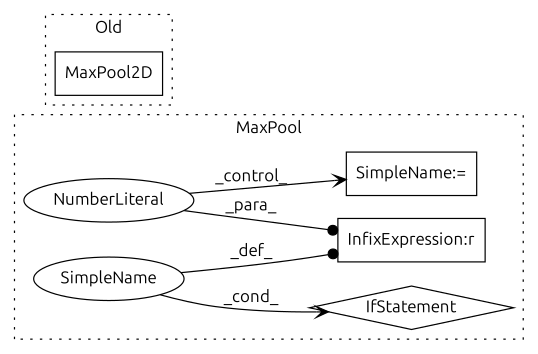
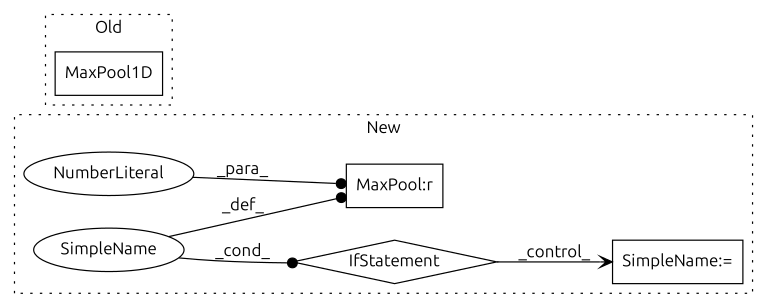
  digraph {
    fontname=Ubuntu
    rankdir=LR
    node [fontname=Ubuntu l=1 shape=box]
    edge [arrowhead=vee fontname=Ubuntu]
    n1 [a=25 l="4,2" label=IfStatement s="6584,6604" shape=diamond]
-   n2 [a=27 l=3 label="InfixExpression:r" s=6600]
+   n2 [a=27 l=3 label="MaxPool:r" s=6600]
    n3 [a=34 label=NumberLiteral s=6603 shape=ellipse]
    n4 [a=42 label=SimpleName shape=ellipse l=""]
    n5 [a=7 label="SimpleName:=" s=6627]
-   n6 [a=32 l="10,1" label=MaxPool2D s="6108,6129"]
+   n6 [a=32 l="10,1" label=MaxPool1D s="6108,6129"]
    subgraph cluster_1 {
-     label=MaxPool
+     label=New
      style=dotted
      n1
      n2
      n3
      n4
      n5
    }
    subgraph cluster_2 {
      label=Old
      style=dotted
      n6
    }
-   n3 -> n5 [label=_control_]
+   n1 -> n5 [label=_control_]
    n3 -> n2 [arrowhead=dot label=_para_]
-   n4 -> n1 [label=_cond_]
+   n4 -> n1 [arrowhead=dot label=_cond_]
    n4 -> n2 [arrowhead=dot label=_def_]
  }
